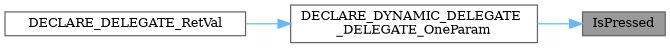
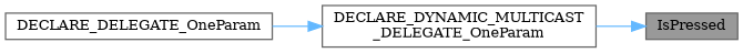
  digraph {
    fontname="DejaVu Serif"
    rankdir=RL
    node [color=grey40 fillcolor=white fontname="DejaVu Serif" fontsize=10 shape=box style=filled]
    edge [color=steelblue1 dir=back fontname="DejaVu Serif" fontsize=10 labelfontname=Helvetica labelfontsize=10 style=solid]
    n1 [color=gray40 fillcolor=grey60 fontcolor=black height=0.2 label=IsPressed width=0.4]
-   n2 [height=0.2 label="DECLARE_DYNAMIC_DELEGATE\l_DELEGATE_OneParam" width=0.4]
-   n3 [height=0.2 label=DECLARE_DELEGATE_RetVal width=0.4]
+   n2 [height=0.2 label="DECLARE_DYNAMIC_MULTICAST\l_DELEGATE_OneParam" width=0.4]
+   n3 [height=0.2 label=DECLARE_DELEGATE_OneParam width=0.4]
    n1 -> n2
    n2 -> n3
  }
